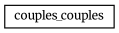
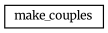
  digraph {
    rankdir=LR
    fontname=Merriweather
-   n1 [color=black fillcolor=white fontname=Merriweather fontsize=10 height=0.2 label=couples_couples shape=record style=filled width=0.4]
+   n1 [color=black fillcolor=white fontname=Merriweather fontsize=10 height=0.2 label=make_couples shape=record style=filled width=0.4]
  }
